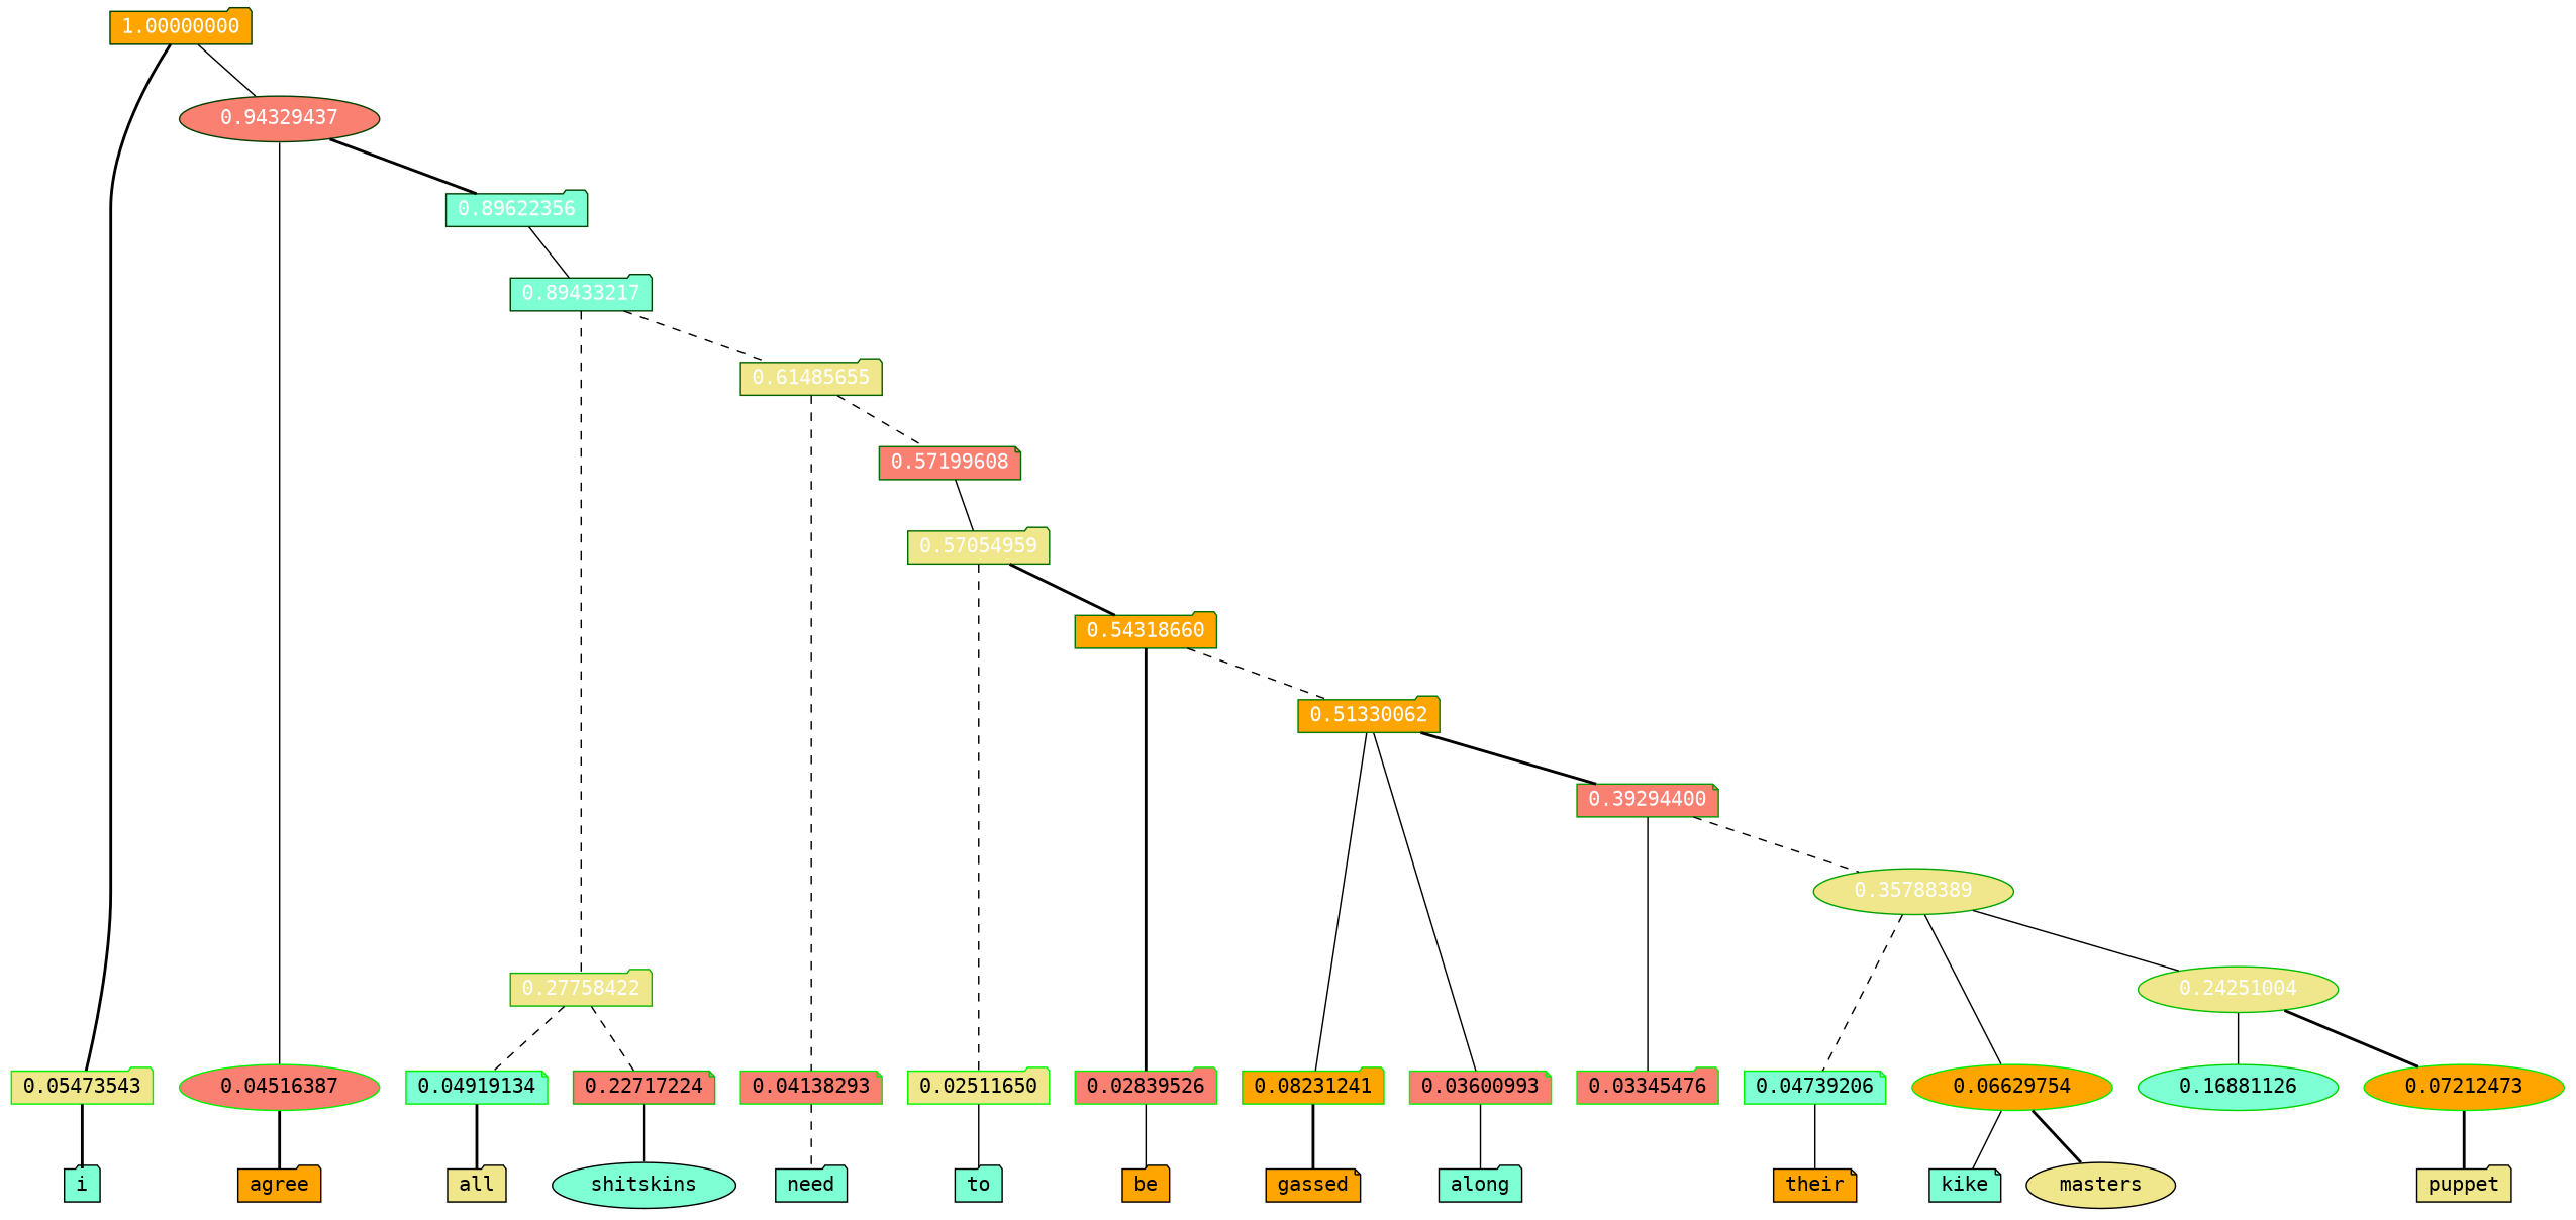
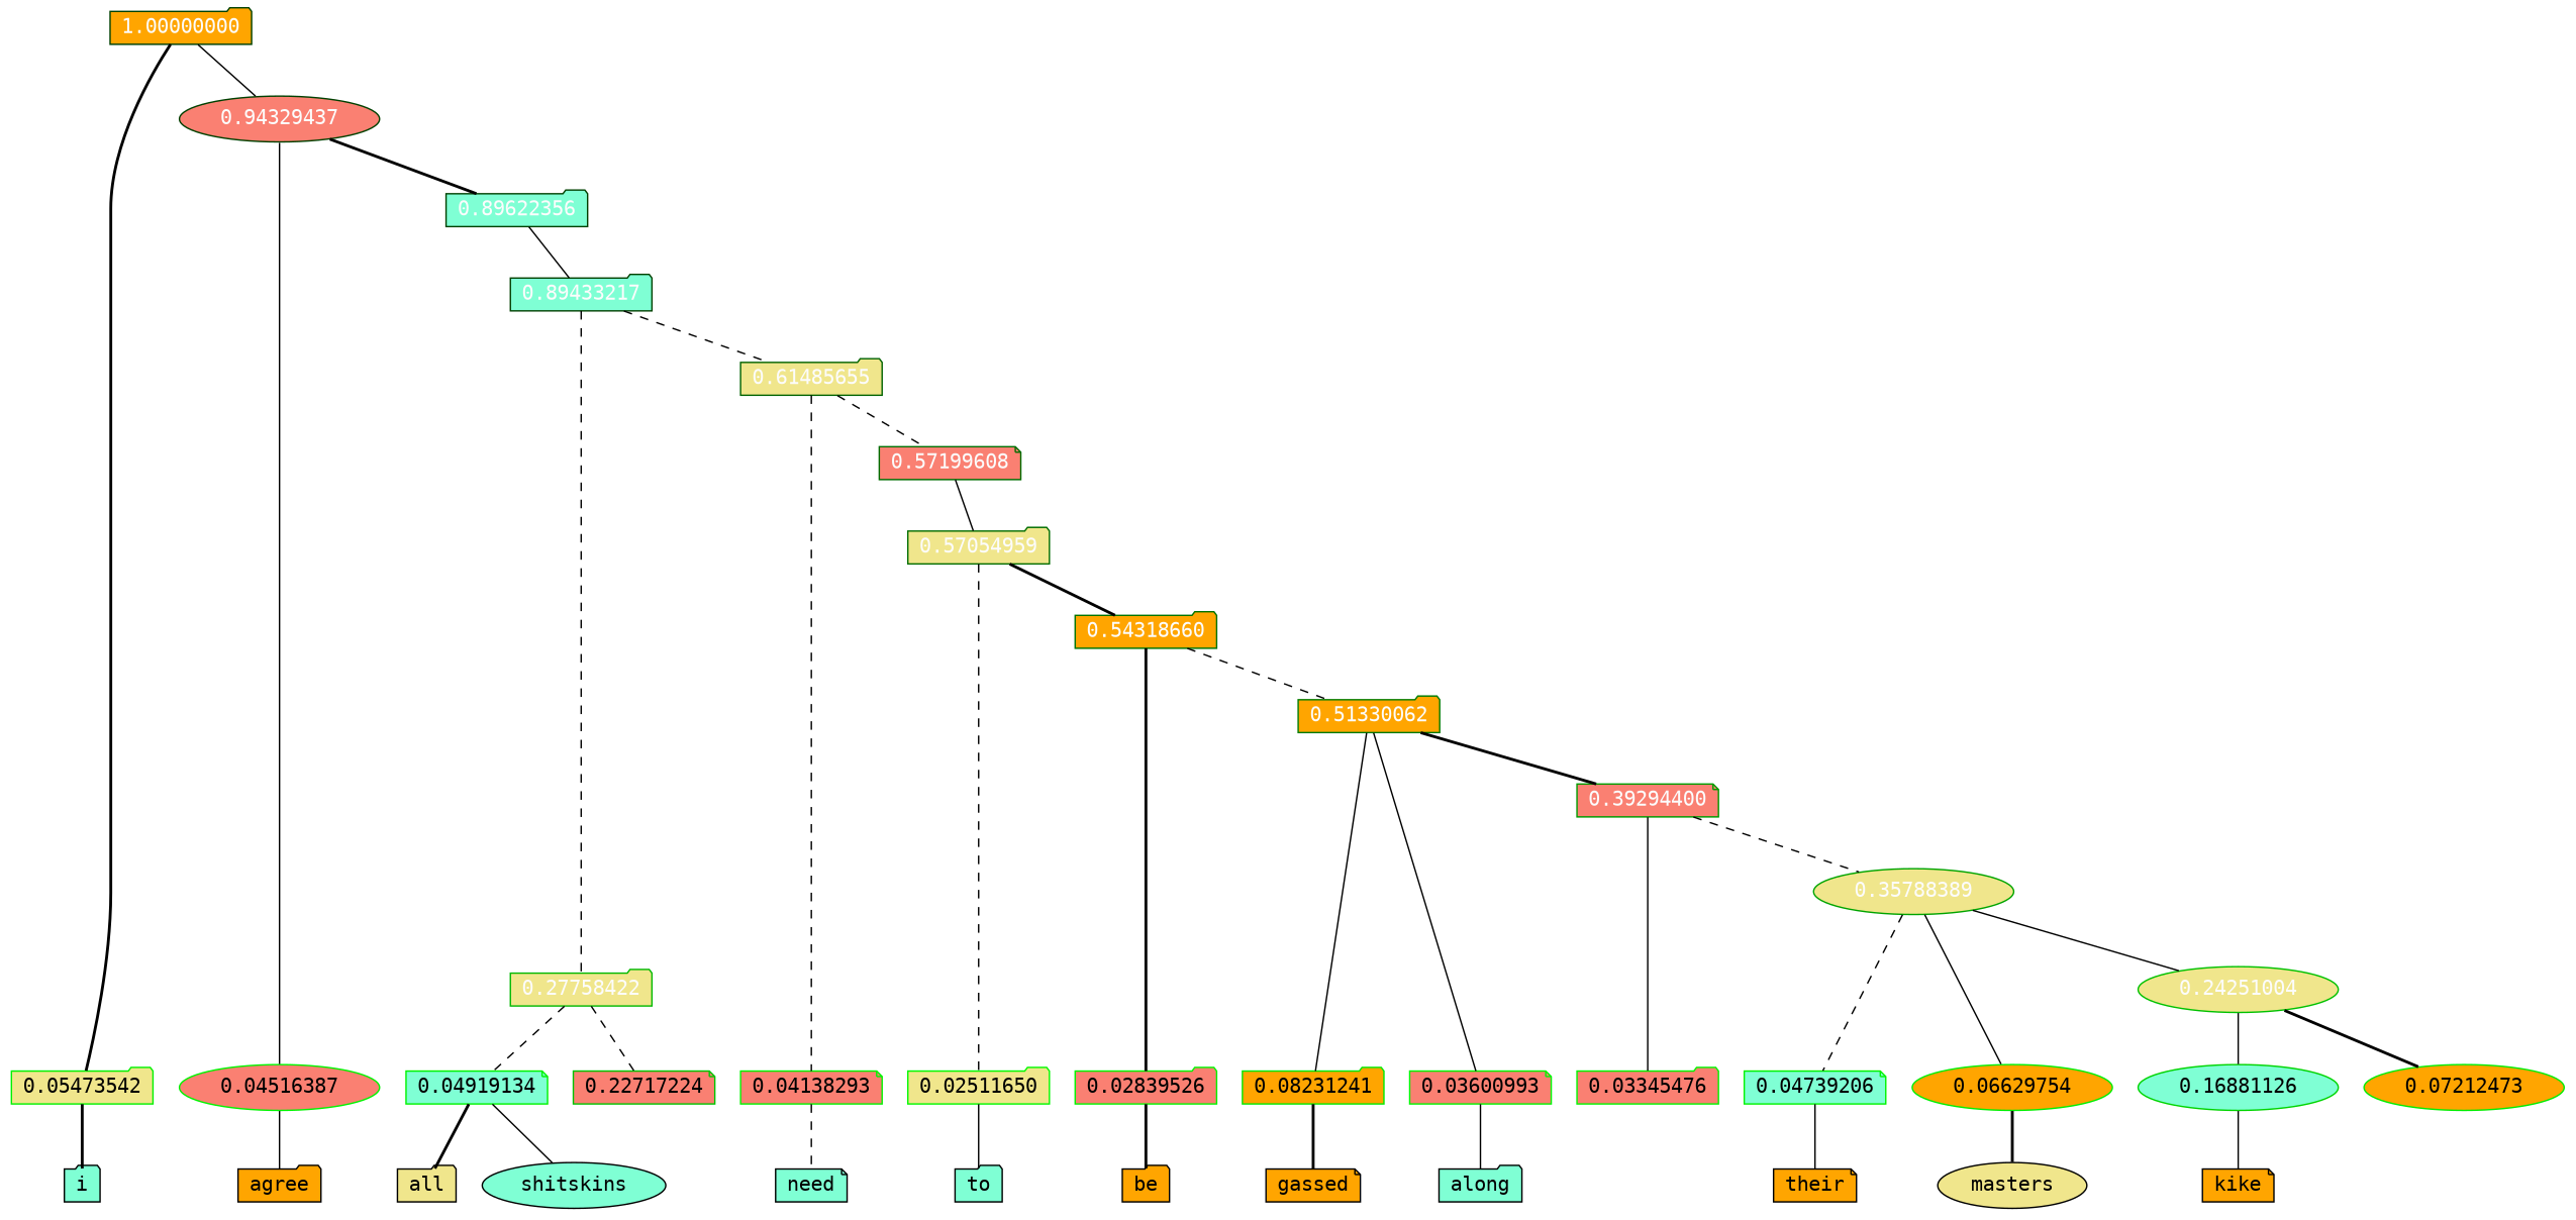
  graph {
    fontname="DejaVu Sans Mono"
    node [color=black fillcolor=orange fontname="DejaVu Sans Mono" format=png nodesep=0.001 ordering=out overlap_scaling=0.01 ranksep=0.001 shape=folder style=filled fontcolor=black]
    edge [fontname="DejaVu Sans Mono" style=solid]
    n1 [fillcolor=aquamarine height=0.15 label=i style="filled,solid" width=0.15 fontcolor=""]
    n2 [height=0.15 label=agree style="filled,solid" width=0.15 fontcolor=""]
    n3 [fillcolor=khaki height=0.15 label=all style="filled,solid" width=0.15 fontcolor=""]
    n4 [fillcolor=aquamarine height=0.15 label=shitskins shape=ellipse style="filled,solid" width=0.15 fontcolor=""]
-   n5 [fillcolor=aquamarine height=0.15 label=need style="filled,solid" width=0.15 fontcolor=""]
+   n5 [fillcolor=aquamarine height=0.15 label=need shape=note style="filled,solid" width=0.15 fontcolor=""]
    n6 [fillcolor=aquamarine height=0.15 label=to style="filled,solid" width=0.15 fontcolor=""]
    n7 [height=0.15 label=be style="filled,solid" width=0.15 fontcolor=""]
    n8 [height=0.15 label=gassed shape=note style="filled,solid" width=0.15 fontcolor=""]
    n9 [fillcolor=aquamarine height=0.15 label=along style="filled,solid" width=0.15 fontcolor=""]
    n10 [height=0.15 label=their shape=note style="filled,solid" width=0.15 fontcolor=""]
-   n11 [fillcolor=aquamarine height=0.15 label=kike shape=note style="filled,solid" width=0.15 fontcolor=""]
-   n12 [fillcolor=khaki height=0.15 label=puppet style="filled,solid" width=0.15 fontcolor=""]
+   n11 [height=0.15 label=kike shape=note style="filled,solid" width=0.15 fontcolor=""]
    n13 [fillcolor=khaki height=0.15 label=masters shape=ellipse style="filled,solid" width=0.15 fontcolor=""]
-   n14 [color="0.334 1.000 0.945" fillcolor=khaki height=0.15 label=0.05473543 width=0.15]
+   n14 [color="0.334 1.000 0.945" fillcolor=khaki height=0.15 label=0.05473542 width=0.15]
    n15 [color="0.334 1.000 0.955" fillcolor=salmon height=0.15 label=0.04516387 shape=ellipse width=0.15]
    n16 [color="0.334 1.000 0.951" fillcolor=aquamarine height=0.15 label=0.04919134 shape=note width=0.15]
    n17 [color="0.334 1.000 0.773" fillcolor=salmon height=0.15 label=0.22717224 shape=note width=0.15]
    n18 [color="0.334 1.000 0.959" fillcolor=salmon height=0.15 label=0.04138293 shape=note width=0.15]
    n19 [color="0.334 1.000 0.974" fillcolor=khaki height=0.15 label=0.02511650 width=0.15]
    n20 [color="0.334 1.000 0.972" fillcolor=salmon height=0.15 label=0.02839526 width=0.15]
    n21 [color="0.334 1.000 0.918" height=0.15 label=0.08231241 width=0.15]
    n22 [color="0.334 1.000 0.963" fillcolor=salmon height=0.15 label=0.03600993 shape=note width=0.15]
    n23 [color="0.334 1.000 0.967" fillcolor=salmon height=0.15 label=0.03345476 width=0.15]
    n24 [color="0.334 1.000 0.953" fillcolor=aquamarine height=0.15 label=0.04739206 shape=note width=0.15]
    n25 [color="0.334 1.000 0.831" fillcolor=aquamarine height=0.15 label=0.16881126 shape=ellipse width=0.15]
    n26 [color="0.334 1.000 0.928" height=0.15 label=0.07212473 shape=ellipse width=0.15]
    n27 [color="0.334 1.000 0.934" height=0.15 label=0.06629754 shape=ellipse width=0.15]
    n28 [color="0.334 1.000 0.250" fontcolor=grey99 height=0.15 label=1.00000000 width=0.15]
    n29 [color="0.334 1.000 0.250" fillcolor=salmon fontcolor=grey99 height=0.15 label=0.94329437 shape=ellipse width=0.15]
    n30 [color="0.334 1.000 0.250" fillcolor=aquamarine fontcolor=grey99 height=0.15 label=0.89622356 width=0.15]
    n31 [color="0.334 1.000 0.250" fillcolor=aquamarine fontcolor=grey99 height=0.15 label=0.89433217 width=0.15]
    n32 [color="0.334 1.000 0.722" fillcolor=khaki fontcolor=grey99 height=0.15 label=0.27758422 width=0.15]
    n33 [color="0.334 1.000 0.385" fillcolor=khaki fontcolor=grey99 height=0.15 label=0.61485655 width=0.15]
    n34 [color="0.334 1.000 0.428" fillcolor=salmon fontcolor=grey99 height=0.15 label=0.57199608 shape=note width=0.15]
    n35 [color="0.334 1.000 0.429" fillcolor=khaki fontcolor=grey99 height=0.15 label=0.57054959 width=0.15]
    n36 [color="0.334 1.000 0.457" fontcolor=grey99 height=0.15 label=0.54318660 width=0.15]
    n37 [color="0.334 1.000 0.487" fontcolor=grey99 height=0.15 label=0.51330062 width=0.15]
    n38 [color="0.334 1.000 0.607" fillcolor=salmon fontcolor=grey99 height=0.15 label=0.39294400 shape=note width=0.15]
    n39 [color="0.334 1.000 0.642" fillcolor=khaki fontcolor=grey99 height=0.15 label=0.35788389 shape=ellipse width=0.15]
    n40 [color="0.334 1.000 0.757" fillcolor=khaki fontcolor=grey99 height=0.15 label=0.24251004 shape=ellipse width=0.15]
    subgraph sub_1 {
      rank=same
      n1
      n2
      n3
      n4
      n5
      n6
      n7
      n8
      n9
      n10
      n11
-     n12
      n13
    }
    subgraph sub_2 {
      rank=same
      n14
      n15
      n16
      n17
      n18
      n19
      n20
      n21
      n22
      n23
      n24
      n25
      n26
      n27
    }
    n14 -- n1 [style=bold]
-   n15 -- n2 [style=bold]
+   n15 -- n2
    n16 -- n3 [style=bold]
-   n17 -- n4
+   n16 -- n4
    n18 -- n5 [style=dashed]
    n19 -- n6
-   n20 -- n7
+   n20 -- n7 [style=bold]
    n21 -- n8 [style=bold]
    n22 -- n9
    n24 -- n10
-   n27 -- n11
-   n26 -- n12 [style=bold]
+   n25 -- n11
    n27 -- n13 [style=bold]
    n28 -- n14 [style=bold]
    n28 -- n29
    n29 -- n15
    n29 -- n30 [style=bold]
    n30 -- n31
    n31 -- n32 [style=dashed]
    n31 -- n33 [style=dashed]
    n32 -- n16 [style=dashed]
    n32 -- n17 [style=dashed]
    n33 -- n18 [style=dashed]
    n33 -- n34 [style=dashed]
    n34 -- n35
    n35 -- n19 [style=dashed]
    n35 -- n36 [style=bold]
    n36 -- n20 [style=bold]
    n36 -- n37 [style=dashed]
    n37 -- n21
    n37 -- n22
    n37 -- n38 [style=bold]
    n38 -- n23
    n38 -- n39 [style=dashed]
    n39 -- n24 [style=dashed]
    n39 -- n27
    n39 -- n40
    n40 -- n25
    n40 -- n26 [style=bold]
  }
